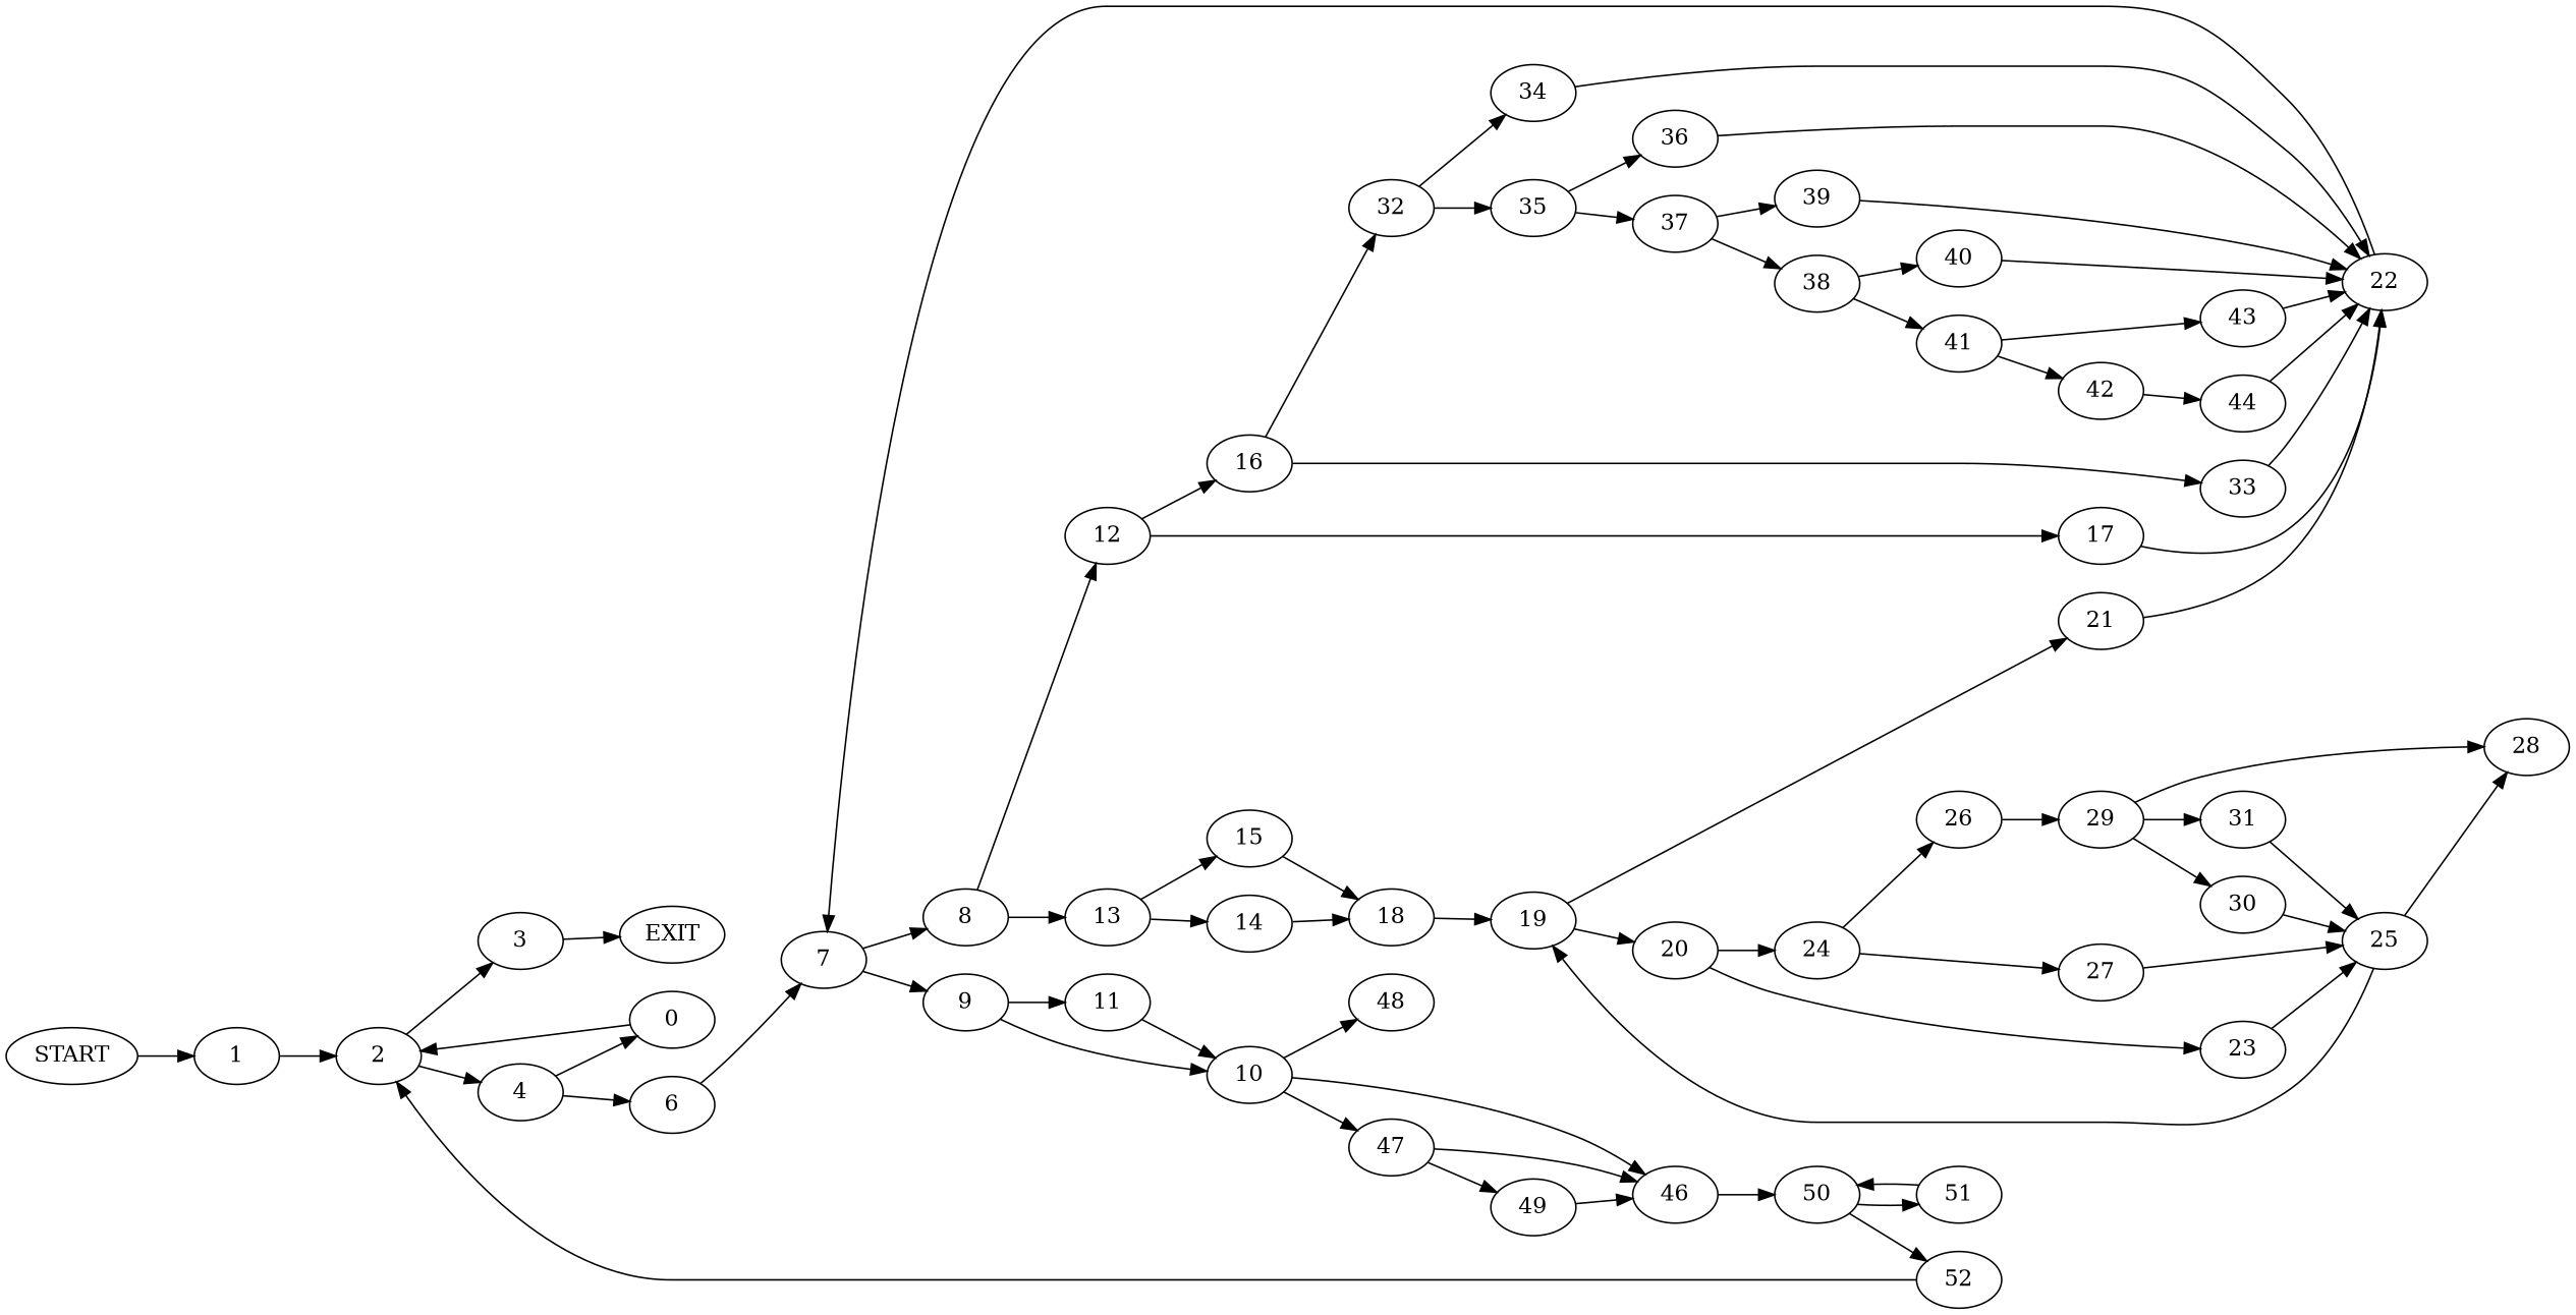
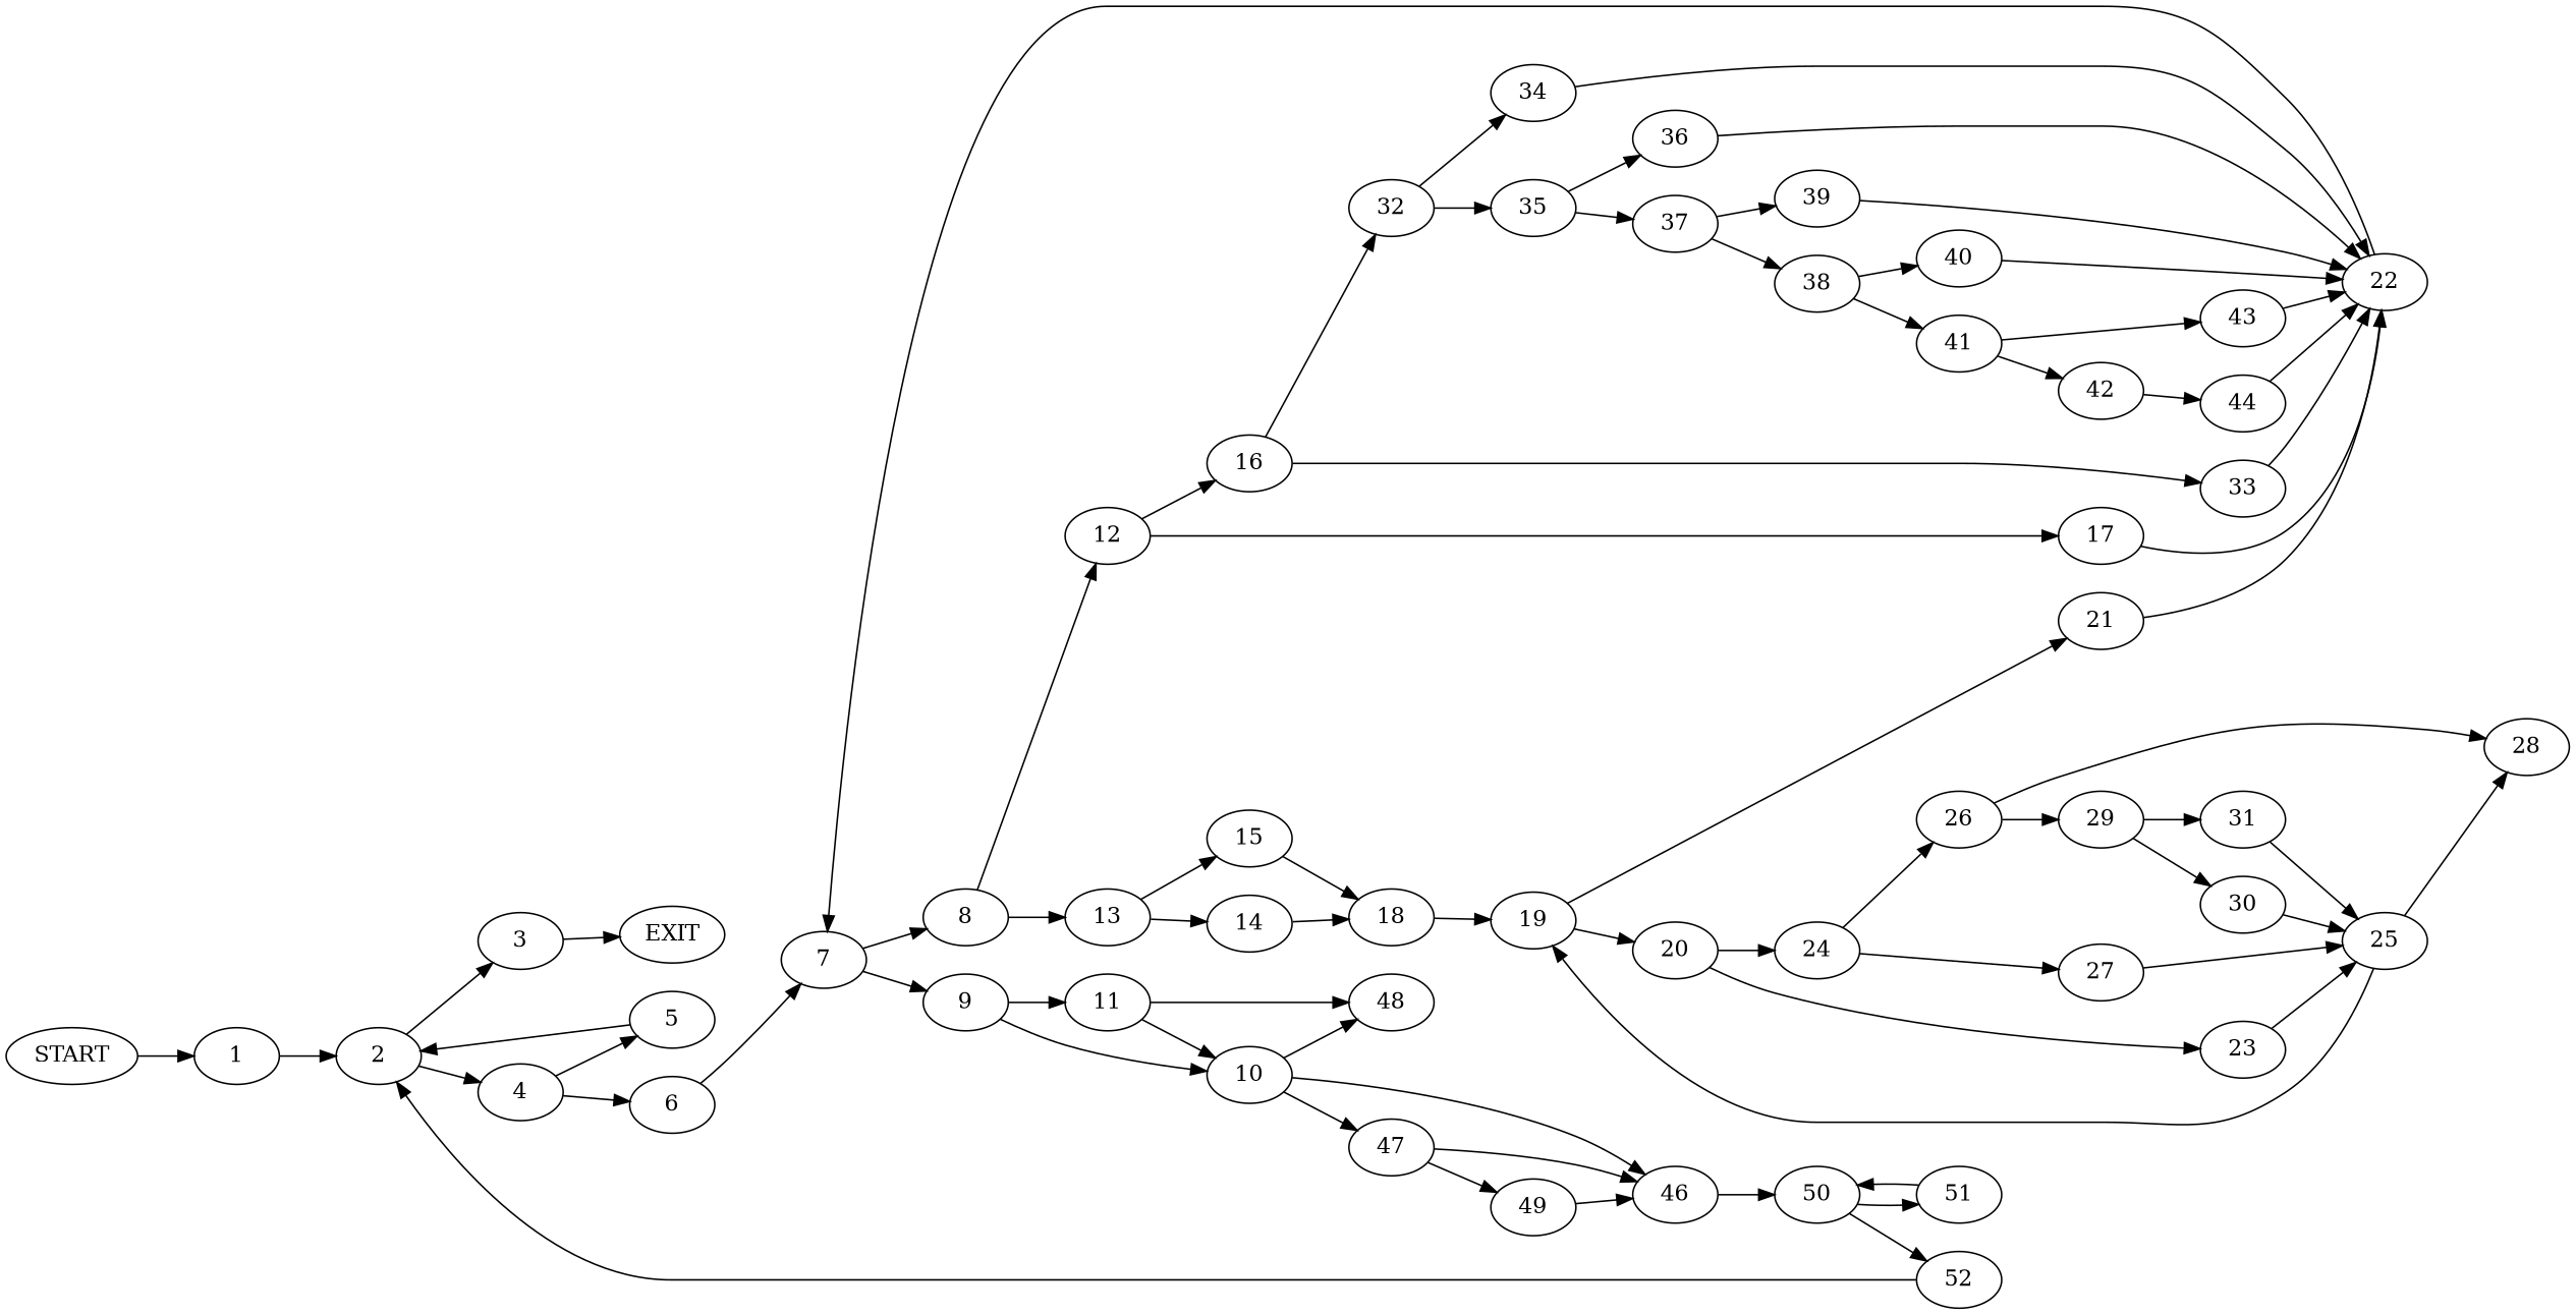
  digraph {
    rankdir=LR
    n1 [label=START]
    1
    2
    n4 [label=EXIT]
    3
    4
-   5 [label=0]
+   5
    6
    7
    8
    9
    12
    13
    10
    11
    16
    17
    14
    15
    46
    47
    48
    50
    49
    32
    33
    22
    18
    19
    34
    35
    20
    21
    23
    24
    25
    26
    27
    28
    29
    30
    31
    36
    37
    38
    39
    40
    41
    42
    43
    44
    51
    52
    n1 -> 1
    1 -> 2
    2 -> 3
    2 -> 4
    3 -> n4
    4 -> 5
    4 -> 6
    5 -> 2
    6 -> 7
    7 -> 8
    7 -> 9
    8 -> 12
    8 -> 13
    9 -> 10
    9 -> 11
    12 -> 16
    12 -> 17
    13 -> 14
    13 -> 15
    10 -> 46
    10 -> 47
    10 -> 48
    11 -> 10
+   11 -> 48
    16 -> 32
    16 -> 33
    17 -> 22
    14 -> 18
    15 -> 18
    46 -> 50
    47 -> 46
    47 -> 49
    50 -> 51
    50 -> 52
    49 -> 46
    32 -> 34
    32 -> 35
    33 -> 22
    22 -> 7
    18 -> 19
    19 -> 20
    19 -> 21
    34 -> 22
    35 -> 36
    35 -> 37
    20 -> 23
    20 -> 24
    21 -> 22
    23 -> 25
    24 -> 26
    24 -> 27
    25 -> 19
    25 -> 28
-   29 -> 28
+   26 -> 28
    26 -> 29
    27 -> 25
    29 -> 30
    29 -> 31
    30 -> 25
    31 -> 25
    36 -> 22
    37 -> 38
    37 -> 39
    38 -> 40
    38 -> 41
    39 -> 22
    40 -> 22
    41 -> 42
    41 -> 43
    42 -> 44
    43 -> 22
    44 -> 22
    51 -> 50
    52 -> 2
  }
